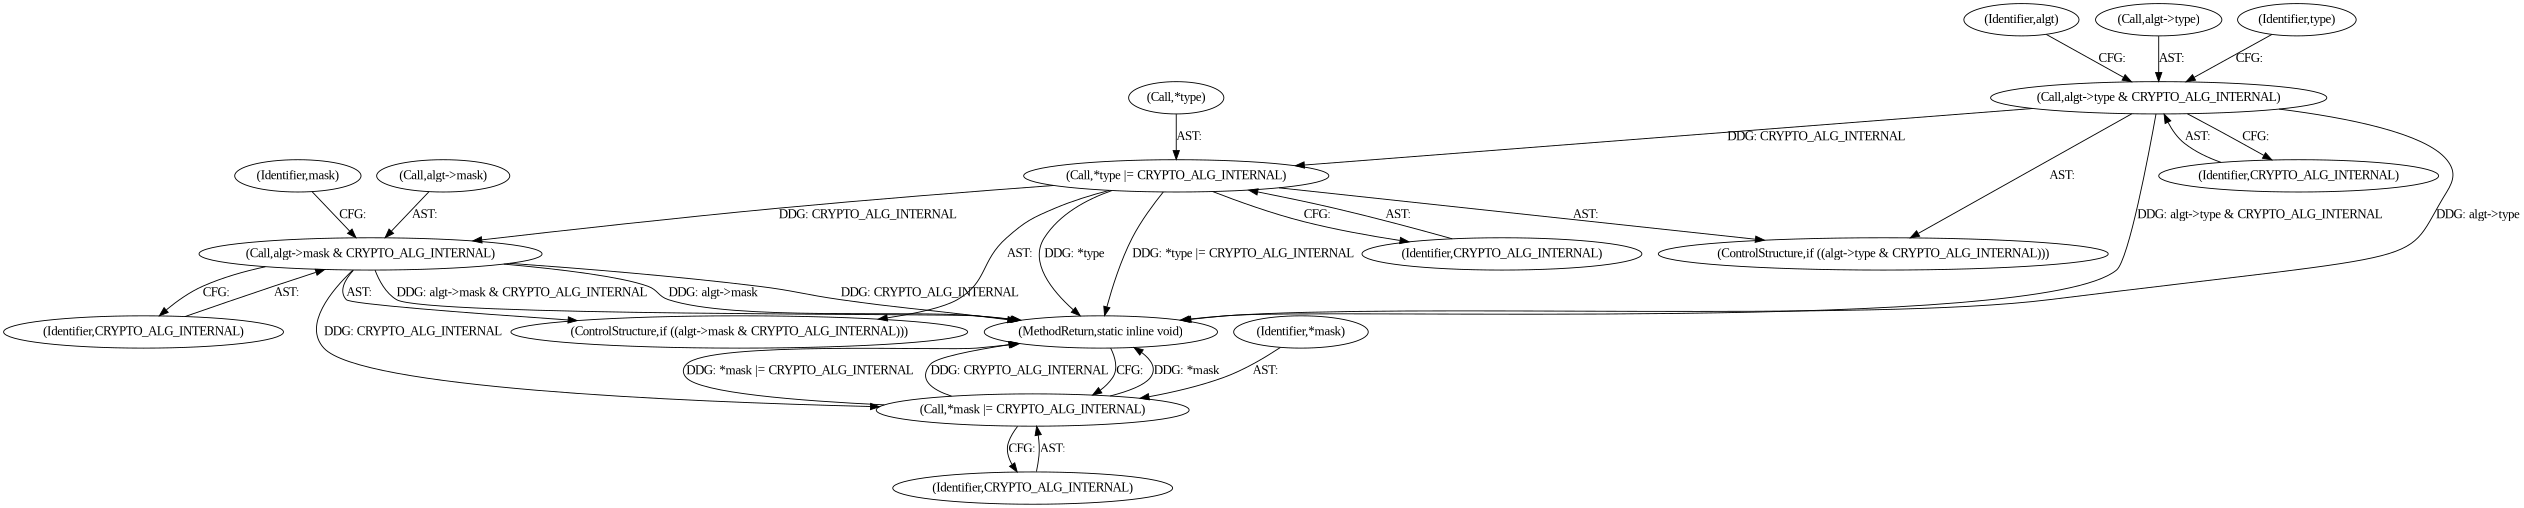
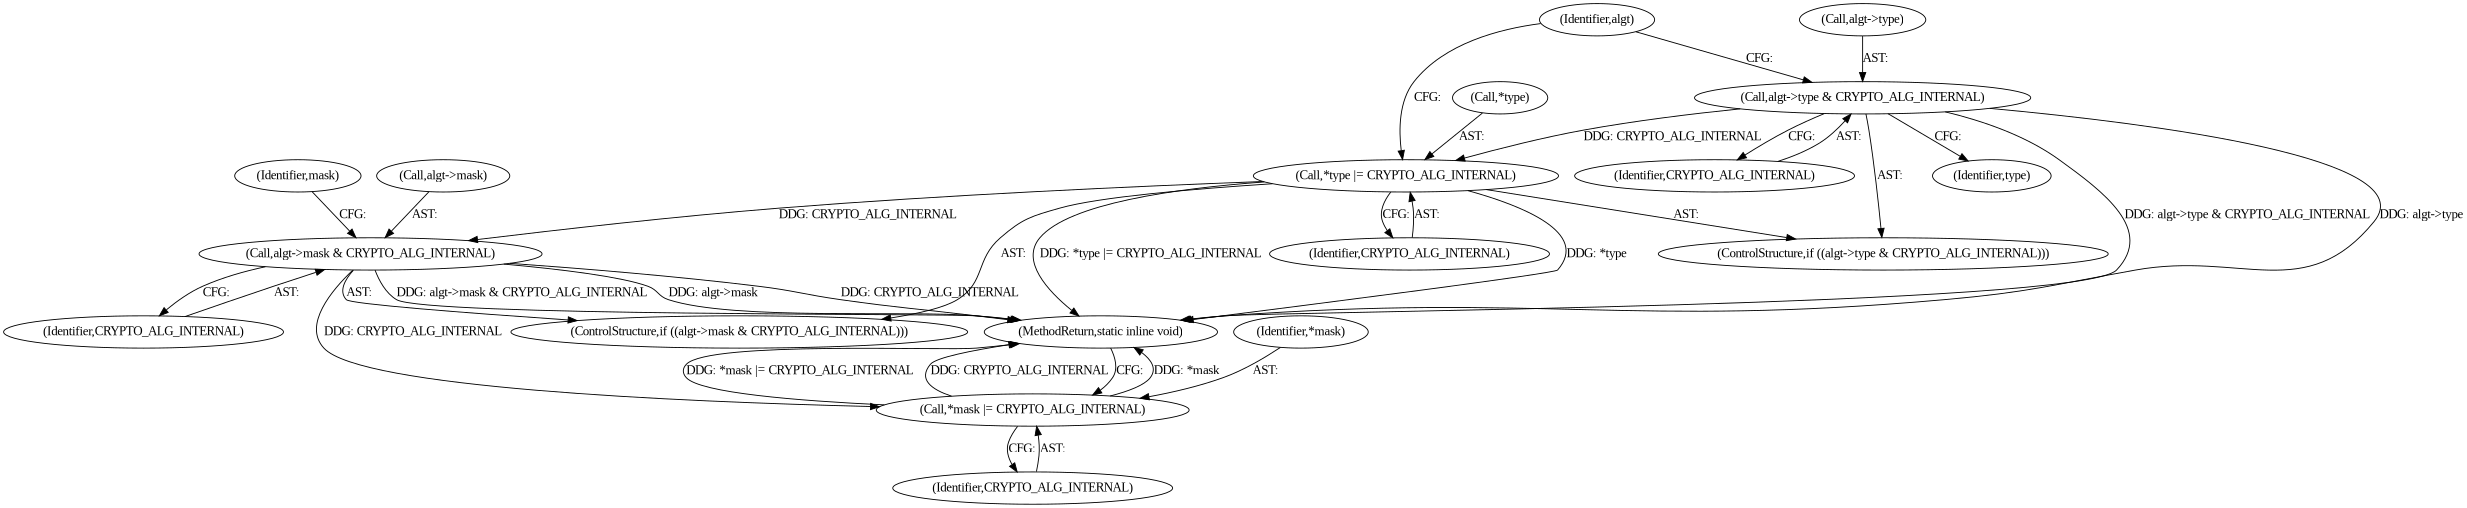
  digraph {
    fontname="Liberation Serif"
    node [fontname="Liberation Serif"]
    edge [fontname="Liberation Serif"]
    n1 [label="(Call,algt->type & CRYPTO_ALG_INTERNAL)"]
    n2 [label="(Call,*type |= CRYPTO_ALG_INTERNAL)"]
    n3 [label="(MethodReturn,static inline void)"]
    n4 [label="(Identifier,CRYPTO_ALG_INTERNAL)"]
    n5 [label="(ControlStructure,if ((algt->type & CRYPTO_ALG_INTERNAL)))"]
    n6 [label="(Call,algt->mask & CRYPTO_ALG_INTERNAL)"]
    n7 [label="(Identifier,CRYPTO_ALG_INTERNAL)"]
    n8 [label="(ControlStructure,if ((algt->mask & CRYPTO_ALG_INTERNAL)))"]
    n9 [label="(Call,*mask |= CRYPTO_ALG_INTERNAL)"]
    n10 [label="(Identifier,CRYPTO_ALG_INTERNAL)"]
    n11 [label="(Identifier,CRYPTO_ALG_INTERNAL)"]
    n12 [label="(Identifier,algt)"]
    n13 [label="(Identifier,*mask)"]
    n14 [label="(Call,*type)"]
    n15 [label="(Call,algt->mask)"]
    n16 [label="(Identifier,mask)"]
    n17 [label="(Call,algt->type)"]
    n18 [label="(Identifier,type)"]
    n1 -> n2 [label="DDG: CRYPTO_ALG_INTERNAL"]
    n1 -> n3 [label="DDG: algt->type & CRYPTO_ALG_INTERNAL"]
    n1 -> n3 [label="DDG: algt->type"]
    n1 -> n4 [label="CFG: "]
    n1 -> n5 [label="AST: "]
    n2 -> n3 [label="DDG: *type"]
    n2 -> n3 [label="DDG: *type |= CRYPTO_ALG_INTERNAL"]
    n2 -> n5 [label="AST: "]
    n2 -> n6 [label="DDG: CRYPTO_ALG_INTERNAL"]
    n2 -> n7 [label="CFG: "]
    n2 -> n8 [label="AST: "]
    n3 -> n9 [label="CFG: "]
    n4 -> n1 [label="AST: "]
    n6 -> n3 [label="DDG: algt->mask & CRYPTO_ALG_INTERNAL"]
    n6 -> n3 [label="DDG: algt->mask"]
    n6 -> n3 [label="DDG: CRYPTO_ALG_INTERNAL"]
    n6 -> n8 [label="AST: "]
    n6 -> n9 [label="DDG: CRYPTO_ALG_INTERNAL"]
    n6 -> n10 [label="CFG: "]
    n7 -> n2 [label="AST: "]
    n9 -> n3 [label="DDG: *mask"]
    n9 -> n3 [label="DDG: *mask |= CRYPTO_ALG_INTERNAL"]
    n9 -> n3 [label="DDG: CRYPTO_ALG_INTERNAL"]
    n9 -> n11 [label="CFG: "]
    n10 -> n6 [label="AST: "]
    n11 -> n9 [label="AST: "]
    n12 -> n1 [label="CFG: "]
+   n12 -> n2 [label="CFG: "]
    n13 -> n9 [label="AST: "]
    n14 -> n2 [label="AST: "]
    n15 -> n6 [label="AST: "]
    n16 -> n6 [label="CFG: "]
    n17 -> n1 [label="AST: "]
-   n18 -> n1 [label="CFG: "]
+   n1 -> n18 [label="CFG: "]
  }
